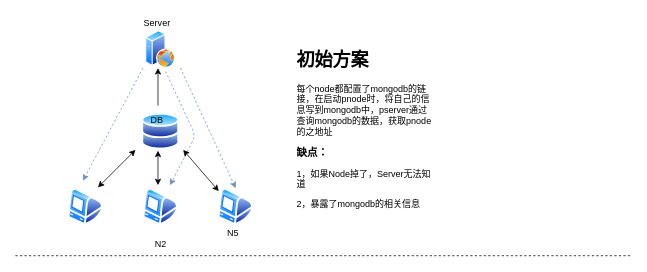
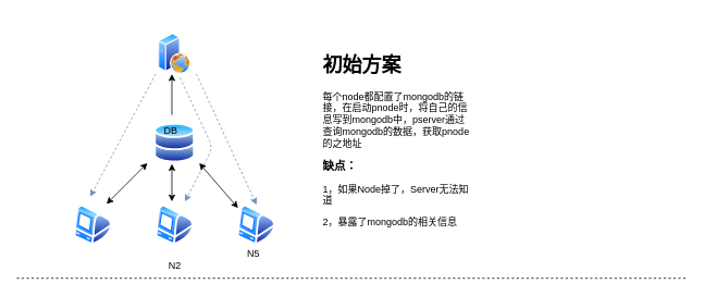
  <mxCell id="0" />
  <mxCell id="1" parent="0" />
  <mxCell id="2" value="" style="aspect=fixed;perimeter=ellipsePerimeter;html=1;align=center;shadow=0;dashed=0;spacingTop=3;image;image=img/lib/active_directory/databases.svg;" vertex="1" parent="1"><mxGeometry x="188.5" y="150" width="50" height="49" as="geometry" /></mxCell>
  <mxCell id="3" value="" style="aspect=fixed;perimeter=ellipsePerimeter;html=1;align=center;shadow=0;dashed=0;spacingTop=3;image;image=img/lib/active_directory/mac_client.svg;" vertex="1" parent="1"><mxGeometry x="90" y="250" width="47" height="50" as="geometry" /></mxCell>
  <mxCell id="4" value="" style="aspect=fixed;perimeter=ellipsePerimeter;html=1;align=center;shadow=0;dashed=0;spacingTop=3;image;image=img/lib/active_directory/mac_client.svg;" vertex="1" parent="1"><mxGeometry x="190" y="250" width="47" height="50" as="geometry" /></mxCell>
  <mxCell id="5" value="" style="aspect=fixed;perimeter=ellipsePerimeter;html=1;align=center;shadow=0;dashed=0;spacingTop=3;image;image=img/lib/active_directory/mac_client.svg;" vertex="1" parent="1"><mxGeometry x="290" y="250" width="47" height="50" as="geometry" /></mxCell>
  <mxCell id="6" value="" style="aspect=fixed;perimeter=ellipsePerimeter;html=1;align=center;shadow=0;dashed=0;spacingTop=3;image;image=img/lib/active_directory/web_server.svg;" vertex="1" parent="1"><mxGeometry x="193.5" y="40" width="40" height="50" as="geometry" /></mxCell>
  <mxCell id="7" value="" style="endArrow=classic;html=1;" edge="1" parent="1"><mxGeometry width="50" height="50" relative="1" as="geometry"><mxPoint x="210" y="140" as="sourcePoint" /><mxPoint x="210" y="90" as="targetPoint" /><Array as="points" /></mxGeometry></mxCell>
  <mxCell id="8" value="" style="endArrow=classic;html=1;entryX=0.5;entryY=0;entryDx=0;entryDy=0;fillColor=#dae8fc;strokeColor=#6c8ebf;dashed=1;" edge="1" parent="1" target="5"><mxGeometry width="50" height="50" relative="1" as="geometry"><mxPoint x="240" y="90" as="sourcePoint" /><mxPoint x="270" y="70" as="targetPoint" /><Array as="points" /></mxGeometry></mxCell>
  <mxCell id="9" value="" style="endArrow=classic;html=1;dashed=1;fillColor=#dae8fc;strokeColor=#6c8ebf;" edge="1" parent="1"><mxGeometry width="50" height="50" relative="1" as="geometry"><mxPoint x="190" y="90" as="sourcePoint" /><mxPoint x="110" y="240" as="targetPoint" /><Array as="points" /></mxGeometry></mxCell>
  <mxCell id="10" value="" style="endArrow=classic;html=1;entryX=0.766;entryY=-0.08;entryDx=0;entryDy=0;fillColor=#dae8fc;strokeColor=#6c8ebf;dashed=1;entryPerimeter=0;" edge="1" parent="1" target="4"><mxGeometry width="50" height="50" relative="1" as="geometry"><mxPoint x="220" y="94.5" as="sourcePoint" /><mxPoint x="293.5" y="254.5" as="targetPoint" /><Array as="points"><mxPoint x="260" y="180" /></Array></mxGeometry></mxCell>
  <mxCell id="11" value="&lt;h1&gt;初始方案&lt;/h1&gt;&lt;p&gt;每个node都配置了mongodb的链接，在启动pnode时，将自己的信息写到mongodb中，pserver通过查询mongodb的数据，获取pnode的之地址&lt;/p&gt;&lt;p&gt;&lt;b&gt;&lt;font style=&quot;font-size: 14px&quot;&gt;缺点：&lt;/font&gt;&lt;/b&gt;&lt;/p&gt;&lt;p&gt;1，如果Node掉了，Server无法知道&lt;/p&gt;&lt;p&gt;2，暴露了mongodb的相关信息&lt;/p&gt;" style="text;html=1;strokeColor=none;fillColor=none;spacing=5;spacingTop=-20;whiteSpace=wrap;overflow=hidden;rounded=0;" vertex="1" parent="1"><mxGeometry x="390" y="59.5" width="190" height="230" as="geometry" /></mxCell>
  <mxCell id="12" value="N2" style="text;html=1;strokeColor=none;fillColor=none;align=center;verticalAlign=middle;whiteSpace=wrap;rounded=0;" vertex="1" parent="1"><mxGeometry x="193.5" y="315" width="40" height="20" as="geometry" /></mxCell>
  <mxCell id="13" value="N5" style="text;html=1;strokeColor=none;fillColor=none;align=center;verticalAlign=middle;whiteSpace=wrap;rounded=0;" vertex="1" parent="1"><mxGeometry x="290" y="300" width="40" height="20" as="geometry" /></mxCell>
- <mxCell id="14" value="Server" style="text;html=1;strokeColor=none;fillColor=none;align=center;verticalAlign=middle;whiteSpace=wrap;rounded=0;" vertex="1" parent="1"><mxGeometry x="188.5" y="20" width="40" height="20" as="geometry" /></mxCell>
  <mxCell id="15" value="" style="endArrow=classic;startArrow=classic;html=1;" edge="1" parent="1"><mxGeometry width="50" height="50" relative="1" as="geometry"><mxPoint x="210" y="246" as="sourcePoint" /><mxPoint x="210" y="200" as="targetPoint" /></mxGeometry></mxCell>
  <mxCell id="16" value="" style="endArrow=classic;startArrow=classic;html=1;" edge="1" parent="1"><mxGeometry width="50" height="50" relative="1" as="geometry"><mxPoint x="130" y="249" as="sourcePoint" /><mxPoint x="180" y="199" as="targetPoint" /><Array as="points"><mxPoint x="160" y="219" /></Array></mxGeometry></mxCell>
  <mxCell id="17" value="" style="endArrow=classic;startArrow=classic;html=1;exitX=0.021;exitY=0.08;exitDx=0;exitDy=0;exitPerimeter=0;" edge="1" parent="1" source="5"><mxGeometry width="50" height="50" relative="1" as="geometry"><mxPoint x="193.5" y="249" as="sourcePoint" /><mxPoint x="243.5" y="199" as="targetPoint" /><Array as="points" /></mxGeometry></mxCell>
  <mxCell id="18" value="DB" style="text;html=1;align=center;verticalAlign=middle;whiteSpace=wrap;rounded=0;" vertex="1" parent="1"><mxGeometry x="188.5" y="150" width="40" height="20" as="geometry" /></mxCell>
  <mxCell id="19" value="" style="endArrow=none;dashed=1;html=1;" edge="1" parent="1"><mxGeometry width="50" height="50" relative="1" as="geometry"><mxPoint y="340" as="sourcePoint" x="20" /><mxPoint x="840" y="340" as="targetPoint" /></mxGeometry></mxCell>
